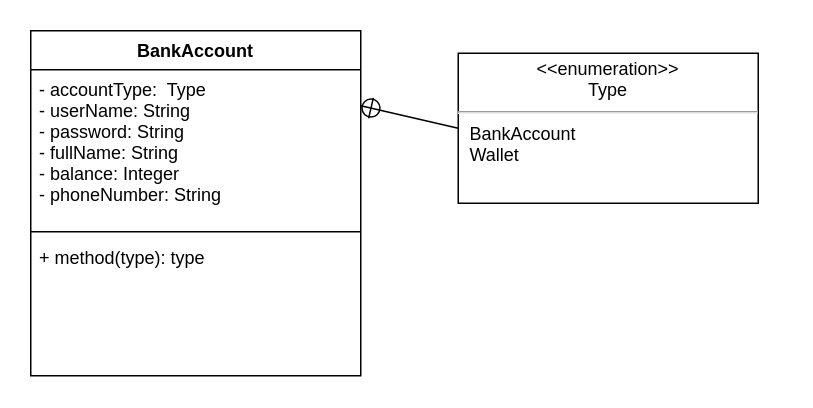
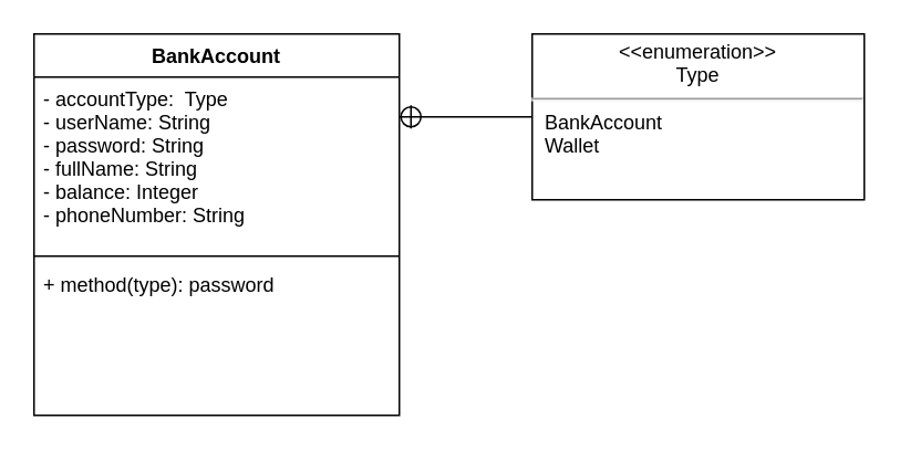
  <mxCell id="0" />
  <mxCell id="1" parent="0" />
  <mxCell id="2" value="BankAccount" style="swimlane;fontStyle=1;align=center;verticalAlign=top;childLayout=stackLayout;horizontal=1;startSize=26;horizontalStack=0;resizeParent=1;resizeParentMax=0;resizeLast=0;collapsible=1;marginBottom=0;fontSize=12;" vertex="1" parent="1"><mxGeometry x="20" y="20" width="220" height="230" as="geometry" /></mxCell>
  <mxCell id="3" value="- accountType:  Type&#10;- userName: String&#10;- password: String&#10;- fullName: String&#10;- balance: Integer&#10;- phoneNumber: String" style="text;strokeColor=none;fillColor=none;align=left;verticalAlign=top;spacingLeft=4;spacingRight=4;overflow=hidden;rotatable=0;points=[[0,0.5],[1,0.5]];portConstraint=eastwest;fontSize=12;" vertex="1" parent="2"><mxGeometry y="26" width="220" height="104" as="geometry" /></mxCell>
  <mxCell id="4" value="" style="line;strokeWidth=1;fillColor=none;align=left;verticalAlign=middle;spacingTop=-1;spacingLeft=3;spacingRight=3;rotatable=0;labelPosition=right;points=[];portConstraint=eastwest;strokeColor=inherit;fontSize=12;" vertex="1" parent="2"><mxGeometry y="130" width="220" height="8" as="geometry" /></mxCell>
- <mxCell id="5" value="+ method(type): type" style="text;strokeColor=none;fillColor=none;align=left;verticalAlign=top;spacingLeft=4;spacingRight=4;overflow=hidden;rotatable=0;points=[[0,0.5],[1,0.5]];portConstraint=eastwest;fontSize=12;" vertex="1" parent="2"><mxGeometry y="138" width="220" height="92" as="geometry" /></mxCell>
- <mxCell id="6" value="&lt;p style=&quot;margin:0px;margin-top:4px;text-align:center;&quot;&gt;&amp;lt;&amp;lt;enumeration&amp;gt;&amp;gt;&lt;br&gt;Type&lt;/p&gt;&lt;hr&gt;&lt;p style=&quot;margin:0px;margin-left:8px;text-align:left;&quot;&gt;BankAccount&lt;br&gt;Wallet&lt;/p&gt;" style="shape=rect;html=1;overflow=fill;whiteSpace=wrap;fontSize=12;" vertex="1" parent="1"><mxGeometry x="305" y="35" width="200" height="100" as="geometry" /></mxCell>
+ <mxCell id="5" value="+ method(type): password" style="text;strokeColor=none;fillColor=none;align=left;verticalAlign=top;spacingLeft=4;spacingRight=4;overflow=hidden;rotatable=0;points=[[0,0.5],[1,0.5]];portConstraint=eastwest;fontSize=12;" vertex="1" parent="2"><mxGeometry y="138" width="220" height="92" as="geometry" /></mxCell>
+ <mxCell id="6" value="&lt;p style=&quot;margin:0px;margin-top:4px;text-align:center;&quot;&gt;&amp;lt;&amp;lt;enumeration&amp;gt;&amp;gt;&lt;br&gt;Type&lt;/p&gt;&lt;hr&gt;&lt;p style=&quot;margin:0px;margin-left:8px;text-align:left;&quot;&gt;BankAccount&lt;br&gt;Wallet&lt;/p&gt;" style="shape=rect;html=1;overflow=fill;whiteSpace=wrap;fontSize=12;" vertex="1" parent="1"><mxGeometry x="320" y="20" width="200" height="100" as="geometry" /></mxCell>
  <mxCell id="7" value="" style="edgeStyle=none;html=1;startArrow=sysMLPackCont;startSize=12;endArrow=none;fontSize=12;entryX=0;entryY=0.5;entryDx=0;entryDy=0;" edge="1" parent="1" target="6"><mxGeometry width="160" relative="1" as="geometry"><mxPoint x="240" y="70" as="sourcePoint" /><mxPoint x="320" y="58.5" as="targetPoint" /><Array as="points" /></mxGeometry></mxCell>
